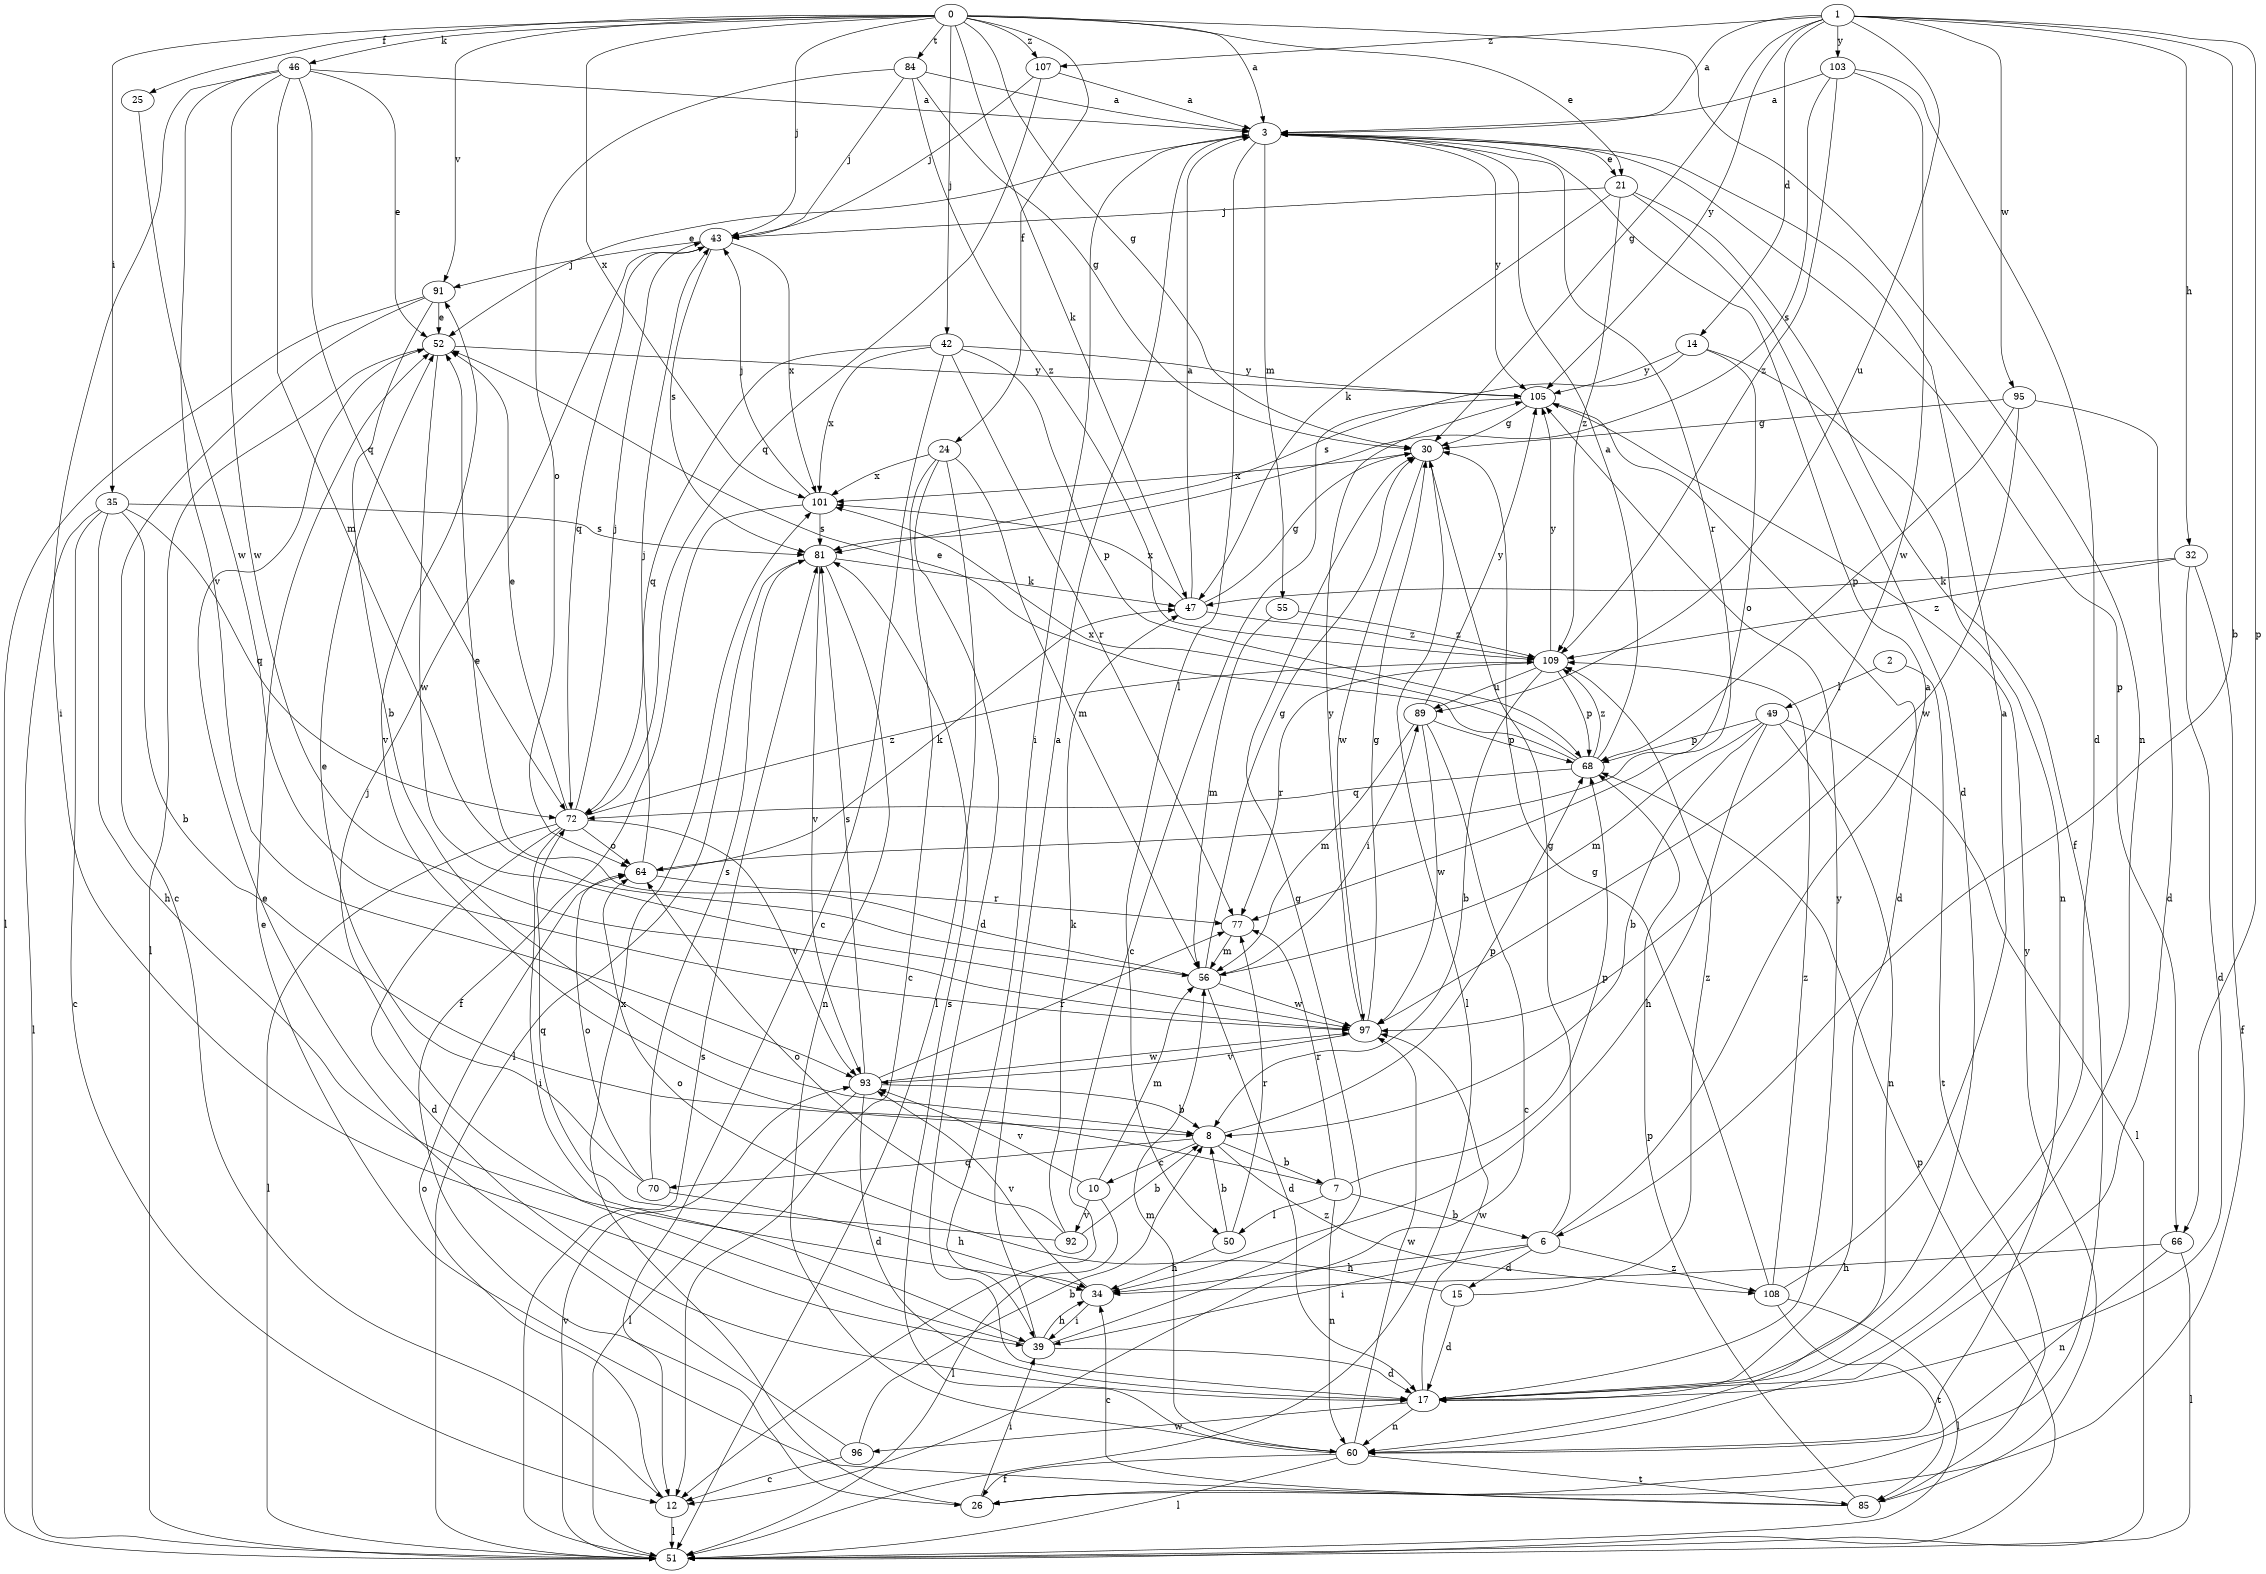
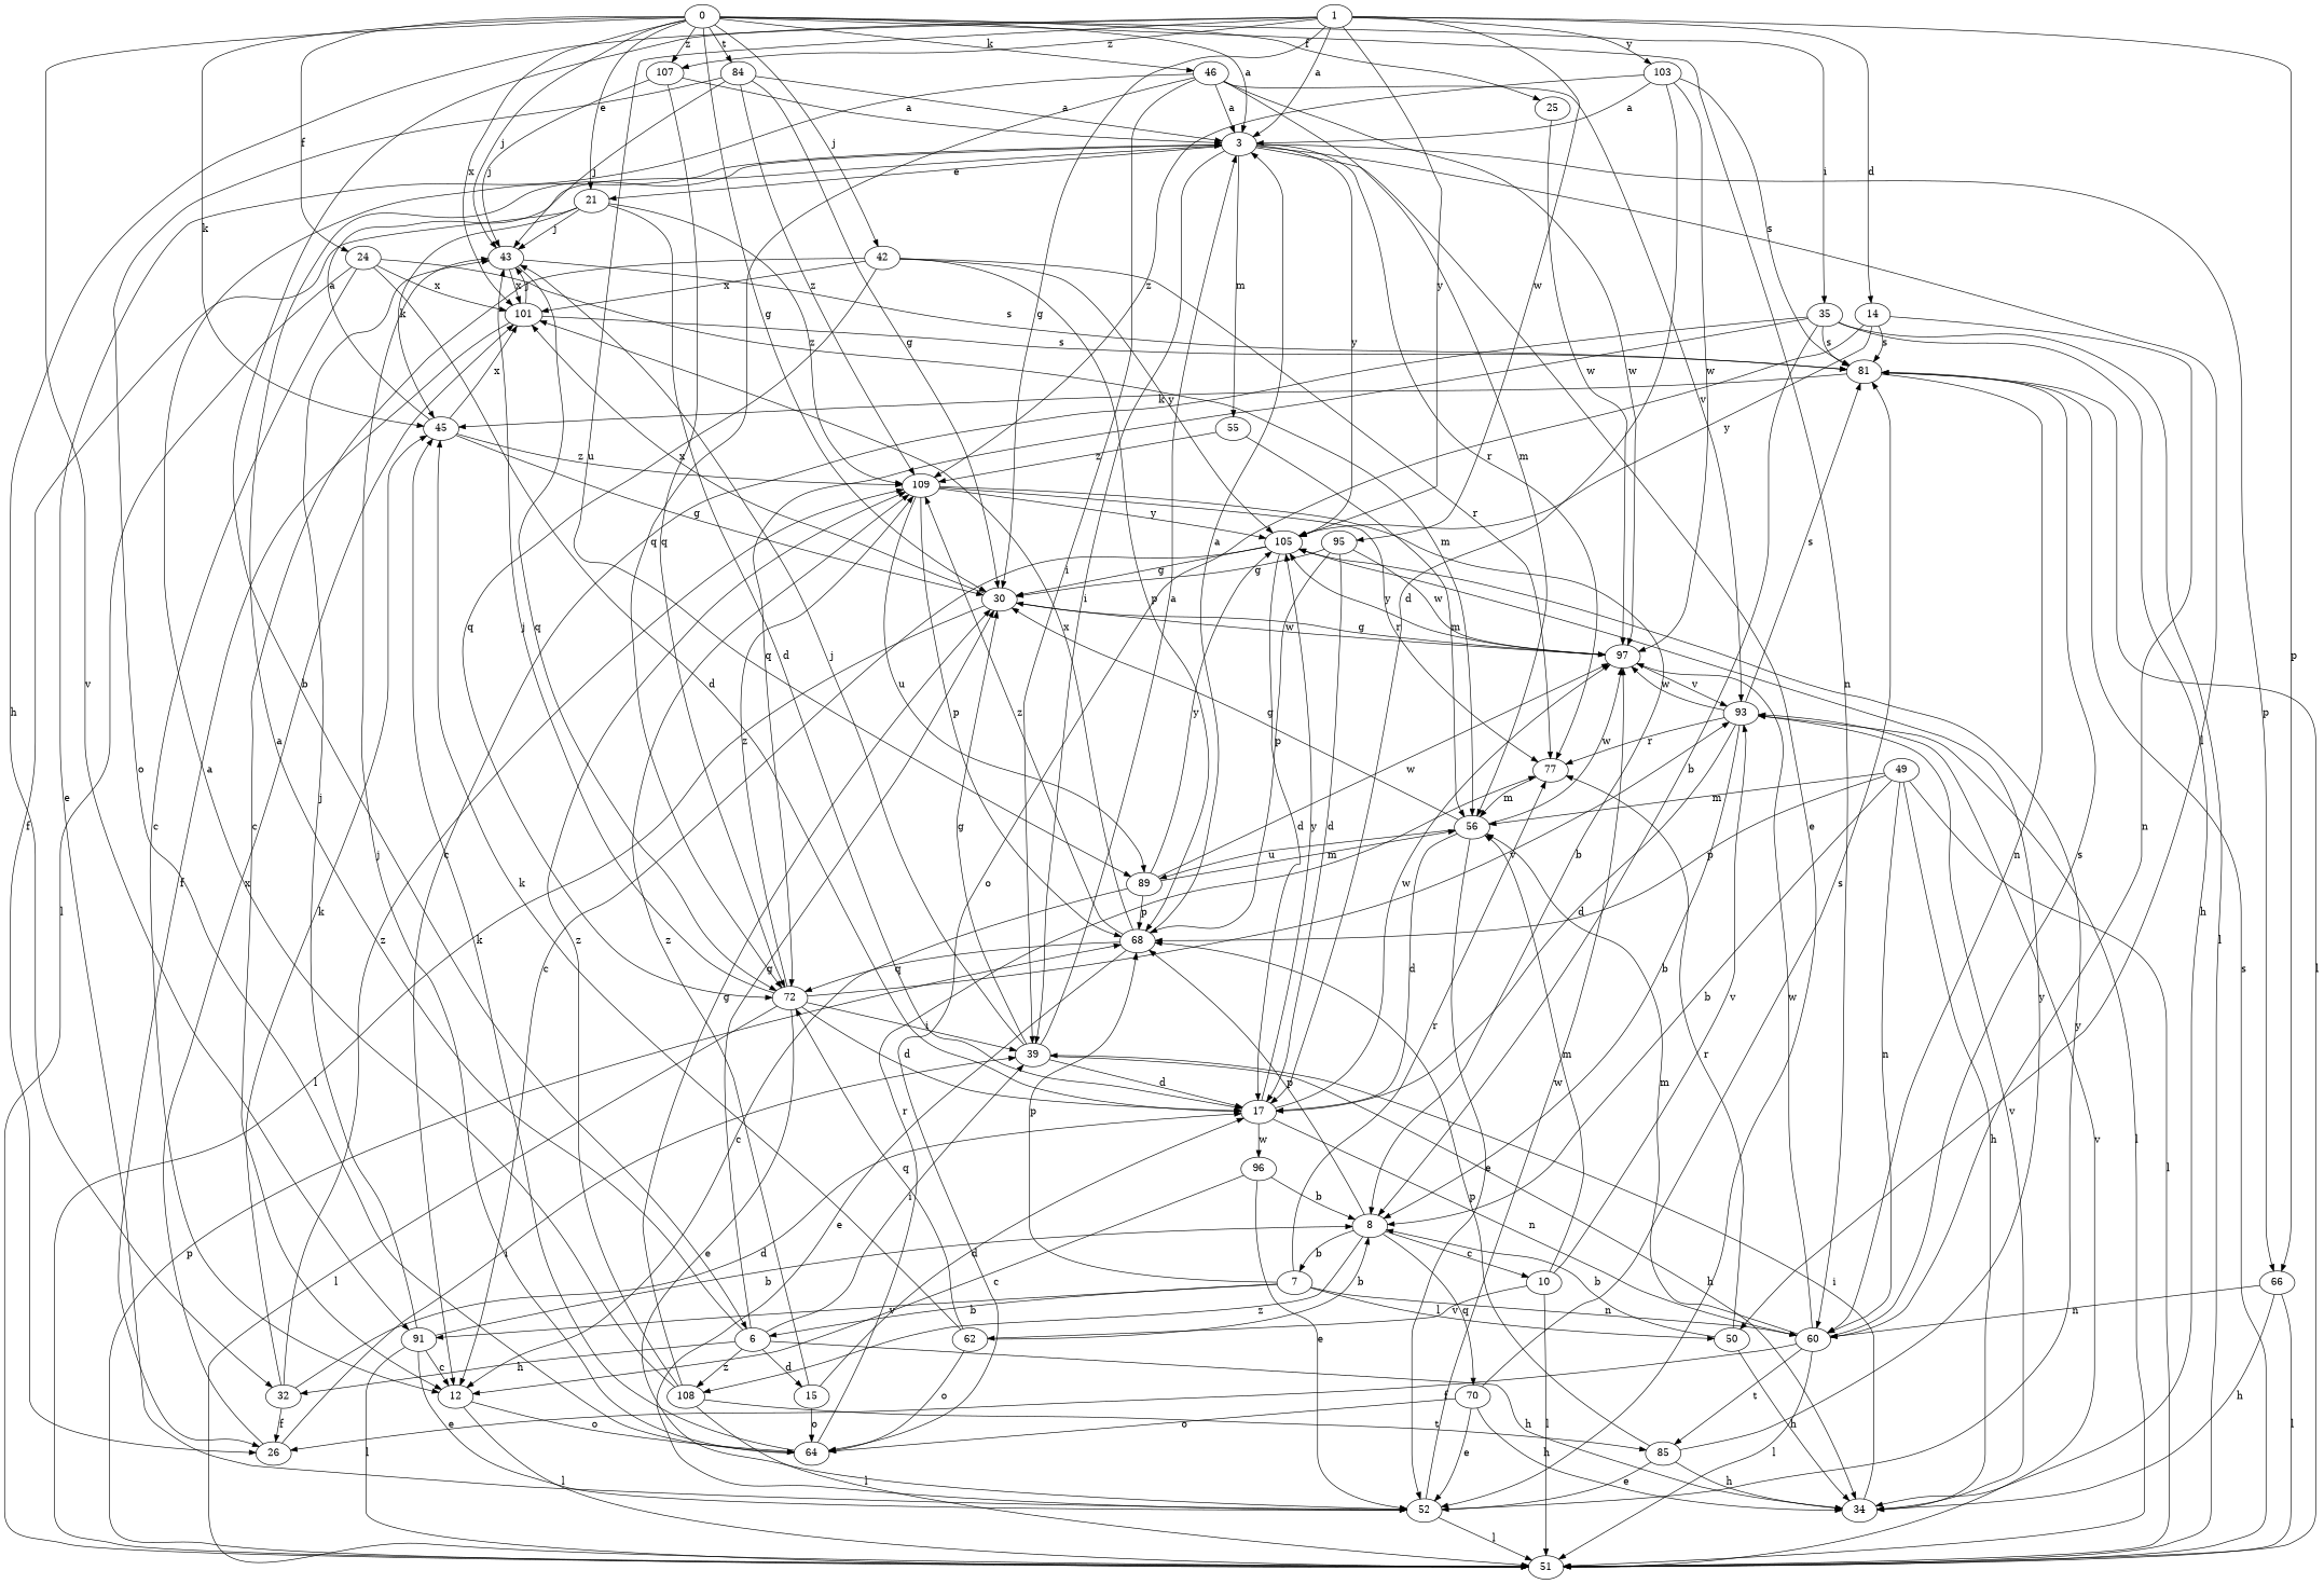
  strict digraph {
    0
    3
    21
    24
    25
    30
    35
    42
    43
    46
-   47
+   47 [label=45]
    60
    84
    91
    101
    107
    66
    105
    n19 [label=52]
    39
    50
    55
    77
    17
    109
    26
    51
    56
    12
    97
    81
    34
    8
    72
    68
    93
    85
    64
    1
    6
    14
    32
    89
    95
    103
    15
    108
-   2
    49
    7
    10
    70
-   92
+   92 [label=62]
    96
    0 -> 3 [label=a]
    0 -> 21 [label=e]
    0 -> 24 [label=f]
    0 -> 25 [label=f]
    0 -> 30 [label=g]
    0 -> 35 [label=i]
    0 -> 42 [label=j]
    0 -> 43 [label=j]
    0 -> 46 [label=k]
    0 -> 47 [label=k]
    0 -> 60 [label=n]
    0 -> 84 [label=t]
    0 -> 91 [label=v]
    0 -> 101 [label=x]
    0 -> 107 [label=z]
    3 -> 21 [label=e]
    3 -> 66 [label=p]
    3 -> 105 [label=y]
    3 -> n19 [label=e]
    3 -> 39 [label=i]
    3 -> 50 [label=l]
    3 -> 55 [label=m]
    3 -> 77 [label=r]
    21 -> 43 [label=j]
    21 -> 47 [label=k]
    21 -> 17 [label=d]
    21 -> 109 [label=z]
    21 -> 26 [label=f]
    24 -> 101 [label=x]
    24 -> 17 [label=d]
    24 -> 51 [label=l]
    24 -> 56 [label=m]
    24 -> 12 [label=c]
    25 -> 97 [label=w]
    30 -> 101 [label=x]
    30 -> 51 [label=l]
    30 -> 97 [label=w]
    35 -> 51 [label=l]
    35 -> 12 [label=c]
    35 -> 81 [label=s]
    35 -> 34 [label=h]
    35 -> 8 [label=b]
    35 -> 72 [label=q]
    42 -> 101 [label=x]
    42 -> 105 [label=y]
    42 -> 77 [label=r]
    42 -> 12 [label=c]
    42 -> 72 [label=q]
    42 -> 68 [label=p]
    43 -> 101 [label=x]
    43 -> 81 [label=s]
    43 -> 72 [label=q]
    46 -> 3 [label=a]
    46 -> n19 [label=e]
    46 -> 39 [label=i]
    46 -> 56 [label=m]
    46 -> 97 [label=w]
    46 -> 72 [label=q]
    46 -> 93 [label=v]
    47 -> 3 [label=a]
    47 -> 30 [label=g]
    47 -> 101 [label=x]
    47 -> 109 [label=z]
    60 -> 26 [label=f]
    60 -> 51 [label=l]
    60 -> 56 [label=m]
    60 -> 97 [label=w]
    60 -> 81 [label=s]
    60 -> 85 [label=t]
    84 -> 3 [label=a]
    84 -> 30 [label=g]
    84 -> 43 [label=j]
    84 -> 109 [label=z]
    84 -> 64 [label=o]
-   43 -> 91 [label=j]
+   91 -> 43 [label=j]
    91 -> n19 [label=e]
    91 -> 51 [label=l]
    91 -> 12 [label=c]
    91 -> 8 [label=b]
    101 -> 43 [label=j]
    101 -> 26 [label=f]
    101 -> 81 [label=s]
    107 -> 3 [label=a]
    107 -> 43 [label=j]
    107 -> 72 [label=q]
    66 -> 60 [label=n]
    66 -> 51 [label=l]
    66 -> 34 [label=h]
    105 -> 30 [label=g]
    105 -> 17 [label=d]
    105 -> 12 [label=c]
    n19 -> 105 [label=y]
    n19 -> 51 [label=l]
    n19 -> 97 [label=w]
    39 -> 3 [label=a]
    39 -> 30 [label=g]
    39 -> 43 [label=j]
    39 -> 17 [label=d]
    39 -> 34 [label=h]
    50 -> 77 [label=r]
    50 -> 34 [label=h]
    50 -> 8 [label=b]
    55 -> 109 [label=z]
    55 -> 56 [label=m]
    77 -> 56 [label=m]
    17 -> 60 [label=n]
    17 -> 105 [label=y]
    17 -> 97 [label=w]
    17 -> 96 [label=w]
    109 -> 105 [label=y]
    109 -> 77 [label=r]
    109 -> 8 [label=b]
    109 -> 68 [label=p]
    109 -> 89 [label=u]
    26 -> 101 [label=x]
    26 -> 39 [label=i]
    51 -> 81 [label=s]
    51 -> 68 [label=p]
    51 -> 93 [label=v]
    56 -> 30 [label=g]
    56 -> n19 [label=e]
    56 -> 17 [label=d]
    56 -> 97 [label=w]
-   56 -> 89 [label=i]
+   56 -> 89 [label=u]
    12 -> 51 [label=l]
    12 -> 64 [label=o]
    97 -> 30 [label=g]
    97 -> 105 [label=y]
    97 -> 93 [label=v]
    81 -> 47 [label=k]
    81 -> 60 [label=n]
    81 -> 51 [label=l]
-   81 -> 93 [label=v]
    34 -> 39 [label=i]
    34 -> 93 [label=v]
    8 -> 68 [label=p]
    8 -> 108 [label=z]
    8 -> 7 [label=b]
    8 -> 10 [label=c]
    8 -> 70 [label=q]
    72 -> 43 [label=j]
    72 -> n19 [label=e]
    72 -> 39 [label=i]
    72 -> 17 [label=d]
    72 -> 109 [label=z]
    72 -> 51 [label=l]
    72 -> 93 [label=v]
-   72 -> 64 [label=o]
    68 -> 3 [label=a]
    68 -> 101 [label=x]
    68 -> n19 [label=e]
    68 -> 109 [label=z]
    68 -> 72 [label=q]
    93 -> 77 [label=r]
    93 -> 17 [label=d]
    93 -> 51 [label=l]
    93 -> 97 [label=w]
    93 -> 81 [label=s]
    93 -> 8 [label=b]
    85 -> 105 [label=y]
    85 -> n19 [label=e]
-   85 -> 34 [label=c]
+   85 -> 34 [label=h]
    85 -> 68 [label=p]
    64 -> 43 [label=j]
    64 -> 47 [label=k]
    64 -> 77 [label=r]
    1 -> 3 [label=a]
    1 -> 30 [label=g]
    1 -> 107 [label=z]
    1 -> 66 [label=p]
    1 -> 105 [label=y]
    1 -> 6 [label=b]
    1 -> 14 [label=d]
    1 -> 32 [label=h]
    1 -> 89 [label=u]
    1 -> 95 [label=w]
    1 -> 103 [label=y]
    6 -> 3 [label=a]
    6 -> 30 [label=g]
    6 -> 39 [label=i]
    6 -> 34 [label=h]
+   6 -> 32 [label=h]
    6 -> 15 [label=d]
    6 -> 108 [label=z]
    14 -> 60 [label=n]
    14 -> 105 [label=y]
    14 -> 81 [label=s]
    14 -> 64 [label=o]
    32 -> 47 [label=k]
    32 -> 17 [label=d]
    32 -> 109 [label=z]
    32 -> 26 [label=f]
    89 -> 105 [label=y]
    89 -> 56 [label=m]
    89 -> 12 [label=c]
    89 -> 97 [label=w]
    89 -> 68 [label=p]
    95 -> 30 [label=g]
    95 -> 17 [label=d]
    95 -> 97 [label=w]
    95 -> 68 [label=p]
    103 -> 3 [label=a]
    103 -> 17 [label=d]
    103 -> 109 [label=z]
    103 -> 97 [label=w]
    103 -> 81 [label=s]
    15 -> 17 [label=d]
    15 -> 109 [label=z]
    15 -> 64 [label=o]
    108 -> 3 [label=a]
    108 -> 30 [label=g]
    108 -> 109 [label=z]
    108 -> 51 [label=l]
    108 -> 85 [label=t]
-   2 -> 85 [label=t]
-   2 -> 49 [label=l]
    49 -> 60 [label=n]
    49 -> 51 [label=l]
    49 -> 56 [label=m]
    49 -> 34 [label=h]
    49 -> 8 [label=b]
    49 -> 68 [label=p]
    7 -> 60 [label=n]
    7 -> 91 [label=v]
    7 -> 50 [label=l]
    7 -> 77 [label=r]
    7 -> 68 [label=p]
    7 -> 6 [label=b]
    10 -> 51 [label=l]
    10 -> 56 [label=m]
    10 -> 93 [label=v]
    10 -> 92 [label=v]
    70 -> n19 [label=e]
    70 -> 81 [label=s]
    70 -> 34 [label=h]
    70 -> 64 [label=o]
    92 -> 47 [label=k]
    92 -> 8 [label=b]
    92 -> 72 [label=q]
    92 -> 64 [label=o]
    96 -> n19 [label=e]
    96 -> 12 [label=c]
    96 -> 8 [label=b]
  }
